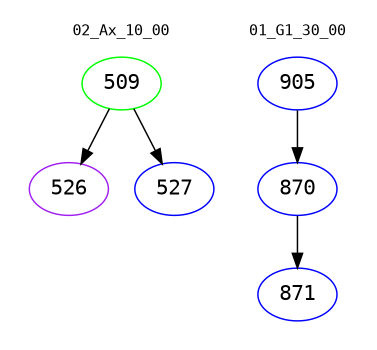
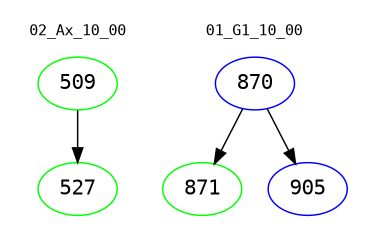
  digraph {
    fontname="DejaVu Sans Mono"
    node [color=blue fontname="DejaVu Sans Mono"]
    edge [color=black fontname="DejaVu Sans Mono"]
    n1 [color=green label=509]
-   n2 [color=purple label=526]
-   n3 [label=527]
+   n3 [color=green label=527]
    n4 [label=870]
-   n5 [label=871]
+   n5 [color=green label=871]
    n6 [label=905]
    subgraph cluster_1 {
      color=white
      fontsize=10
      label="02_Ax_10_00"
      n1
-     n2
      n3
    }
    subgraph cluster_2 {
      color=white
      fontsize=10
-     label="01_G1_30_00"
+     label="01_G1_10_00"
      n4
      n5
      n6
    }
-   n1 -> n2
    n1 -> n3
    n4 -> n5
-   n6 -> n4
+   n4 -> n6
  }
